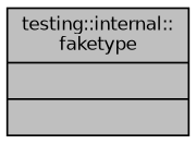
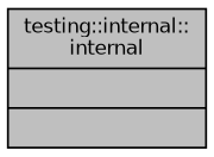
  digraph {
-   n1 [color=black fillcolor=grey75 fontcolor=black fontname=Helvetica fontsize=10 height=0.2 label="{testing::internal::\lfaketype\n||}" shape=record style=filled width=0.4]
+   n1 [color=black fillcolor=grey75 fontcolor=black fontname=Helvetica fontsize=10 height=0.2 label="{testing::internal::\linternal\n||}" shape=record style=filled width=0.4]
  }
